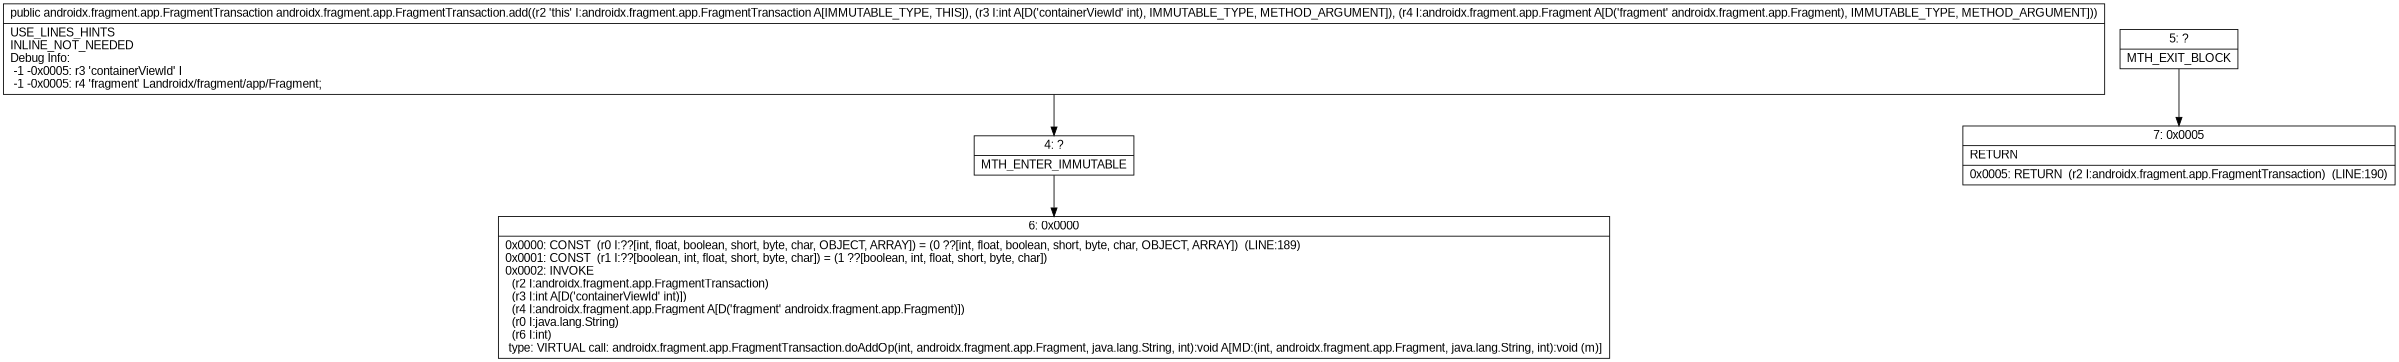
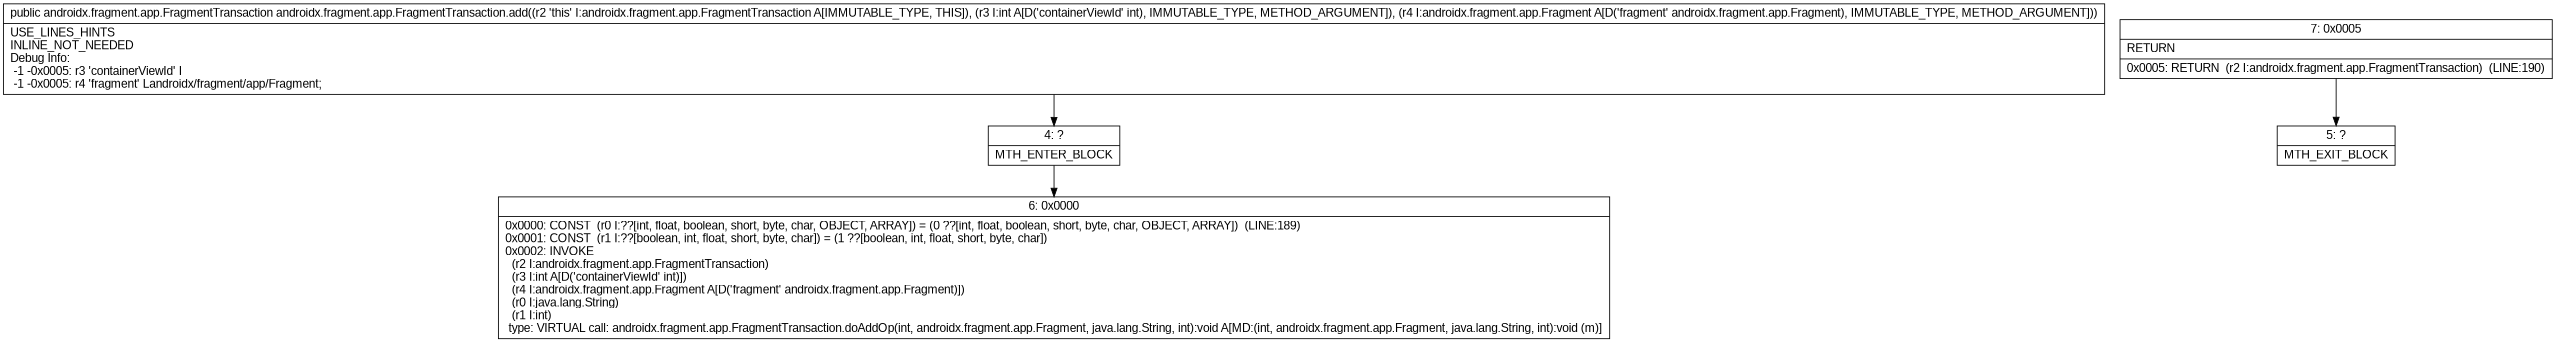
  digraph {
    fontname="Liberation Sans"
    node [fontname="Liberation Sans" shape=record]
    edge [fontname="Liberation Sans"]
-   n1 [label="{4\:\ ?|MTH_ENTER_IMMUTABLE\l}"]
-   n2 [label="{6\:\ 0x0000|0x0000: CONST  (r0 I:??[int, float, boolean, short, byte, char, OBJECT, ARRAY]) = (0 ??[int, float, boolean, short, byte, char, OBJECT, ARRAY])  (LINE:189)\l0x0001: CONST  (r1 I:??[boolean, int, float, short, byte, char]) = (1 ??[boolean, int, float, short, byte, char]) \l0x0002: INVOKE  \l  (r2 I:androidx.fragment.app.FragmentTransaction)\l  (r3 I:int A[D('containerViewId' int)])\l  (r4 I:androidx.fragment.app.Fragment A[D('fragment' androidx.fragment.app.Fragment)])\l  (r0 I:java.lang.String)\l  (r6 I:int)\l type: VIRTUAL call: androidx.fragment.app.FragmentTransaction.doAddOp(int, androidx.fragment.app.Fragment, java.lang.String, int):void A[MD:(int, androidx.fragment.app.Fragment, java.lang.String, int):void (m)]\l}"]
+   n1 [label="{4\:\ ?|MTH_ENTER_BLOCK\l}"]
+   n2 [label="{6\:\ 0x0000|0x0000: CONST  (r0 I:??[int, float, boolean, short, byte, char, OBJECT, ARRAY]) = (0 ??[int, float, boolean, short, byte, char, OBJECT, ARRAY])  (LINE:189)\l0x0001: CONST  (r1 I:??[boolean, int, float, short, byte, char]) = (1 ??[boolean, int, float, short, byte, char]) \l0x0002: INVOKE  \l  (r2 I:androidx.fragment.app.FragmentTransaction)\l  (r3 I:int A[D('containerViewId' int)])\l  (r4 I:androidx.fragment.app.Fragment A[D('fragment' androidx.fragment.app.Fragment)])\l  (r0 I:java.lang.String)\l  (r1 I:int)\l type: VIRTUAL call: androidx.fragment.app.FragmentTransaction.doAddOp(int, androidx.fragment.app.Fragment, java.lang.String, int):void A[MD:(int, androidx.fragment.app.Fragment, java.lang.String, int):void (m)]\l}"]
    n3 [label="{7\:\ 0x0005|RETURN\l|0x0005: RETURN  (r2 I:androidx.fragment.app.FragmentTransaction)  (LINE:190)\l}"]
    n4 [label="{5\:\ ?|MTH_EXIT_BLOCK\l}"]
    n5 [label="{public androidx.fragment.app.FragmentTransaction androidx.fragment.app.FragmentTransaction.add((r2 'this' I:androidx.fragment.app.FragmentTransaction A[IMMUTABLE_TYPE, THIS]), (r3 I:int A[D('containerViewId' int), IMMUTABLE_TYPE, METHOD_ARGUMENT]), (r4 I:androidx.fragment.app.Fragment A[D('fragment' androidx.fragment.app.Fragment), IMMUTABLE_TYPE, METHOD_ARGUMENT]))  | USE_LINES_HINTS\lINLINE_NOT_NEEDED\lDebug Info:\l  \-1 \-0x0005: r3 'containerViewId' I\l  \-1 \-0x0005: r4 'fragment' Landroidx\/fragment\/app\/Fragment;\l}"]
    n1 -> n2
-   n4 -> n3
+   n3 -> n4
    n5 -> n1
  }
